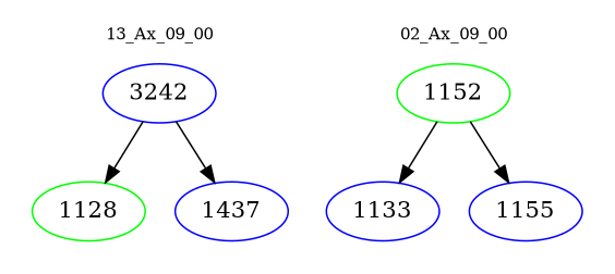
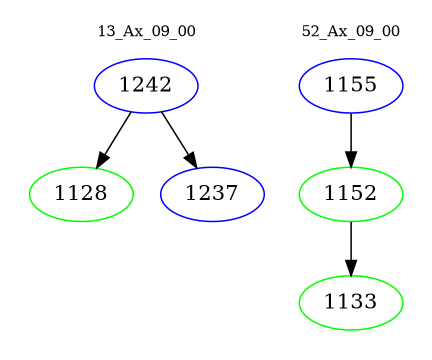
  digraph {
    node [color=blue]
    edge [color=black]
-   n1 [label=3242]
+   n1 [label=1242]
    n2 [color=green label=1128]
-   n3 [label=1437]
+   n3 [label=1237]
    n4 [color=green label=1152]
-   n5 [label=1133]
+   n5 [color=green label=1133]
    n6 [label=1155]
    subgraph cluster_1 {
      color=white
      fontsize=10
      label="13_Ax_09_00"
      n1
      n2
      n3
    }
    subgraph cluster_2 {
      color=white
      fontsize=10
-     label="02_Ax_09_00"
+     label="52_Ax_09_00"
      n4
      n5
      n6
    }
    n1 -> n2
    n1 -> n3
    n4 -> n5
-   n4 -> n6
+   n6 -> n4
  }
